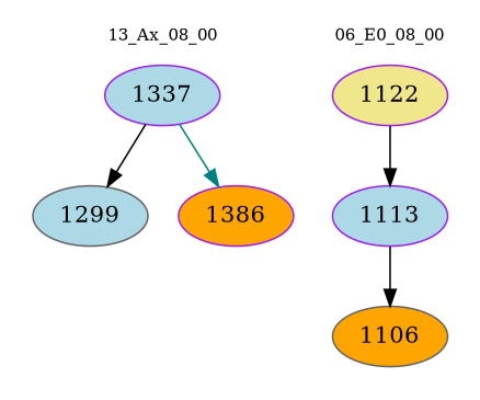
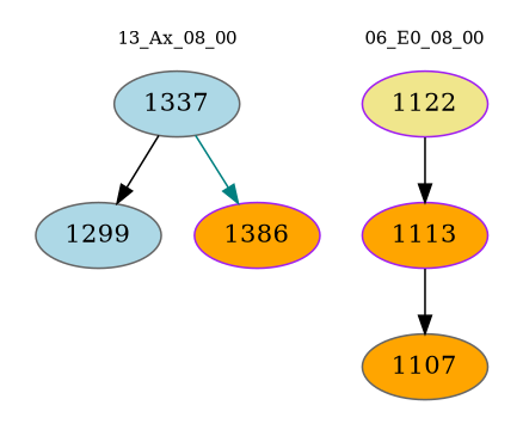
  digraph {
    node [color=gray40 fillcolor=orange style=filled]
    edge [color=black]
-   n1 [color=purple fillcolor=lightblue label=1337]
+   n1 [fillcolor=lightblue label=1337]
    n2 [fillcolor=lightblue label=1299]
    n3 [color=purple label=1386]
-   n4 [color=purple fillcolor=lightblue label=1113]
-   n5 [label=1106]
+   n4 [color=purple label=1113]
+   n5 [label=1107]
    n6 [color=purple fillcolor=khaki label=1122]
    subgraph cluster_1 {
      color=white
      fontsize=10
      label="13_Ax_08_00"
      n1
      n2
      n3
    }
    subgraph cluster_2 {
      color=white
      fontsize=10
      label="06_E0_08_00"
      n4
      n5
      n6
    }
    n1 -> n2
    n1 -> n3 [color=teal]
    n4 -> n5
    n6 -> n4
  }
